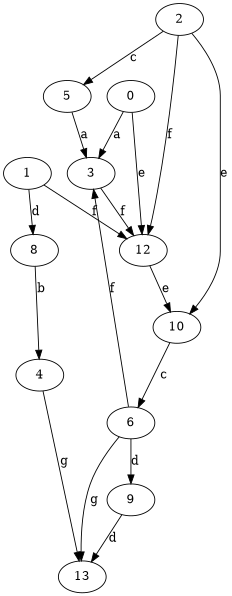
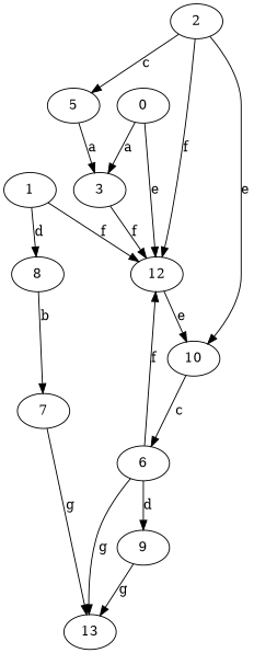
  strict digraph {
    0
    3
    12
    10
    6
    1
    8
-   4
+   4 [label=7]
    2
    5
    13
    9
    0 -> 3 [label=a]
    0 -> 12 [label=e]
    3 -> 12 [label=f]
    12 -> 10 [label=e]
    10 -> 6 [label=c]
-   6 -> 3 [label=f]
+   6 -> 12 [label=f]
    6 -> 13 [label=g]
    6 -> 9 [label=d]
    1 -> 12 [label=f]
    1 -> 8 [label=d]
    8 -> 4 [label=b]
    4 -> 13 [label=g]
    2 -> 12 [label=f]
    2 -> 10 [label=e]
    2 -> 5 [label=c]
    5 -> 3 [label=a]
-   9 -> 13 [label=d]
+   9 -> 13 [label=g]
  }
